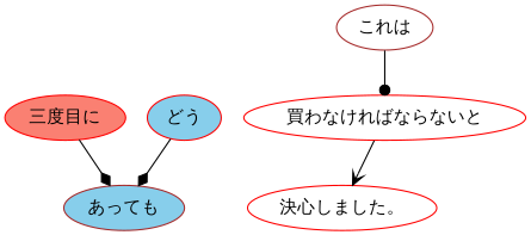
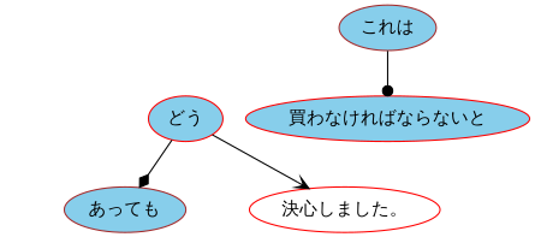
  digraph {
    node [color=red fillcolor=skyblue style=filled]
    edge [arrowhead=diamond]
-   n1 [fillcolor=salmon label="三度目に"]
    n2 [color=brown label="あっても"]
    n3 [label="どう"]
-   n4 [fillcolor=white label="買わなければならないと"]
+   n4 [label="買わなければならないと"]
    n5 [fillcolor=white label="決心しました。"]
-   n6 [color=brown fillcolor=white label="これは"]
-   n1 -> n2
+   n6 [color=brown label="これは"]
    n3 -> n2
-   n4 -> n5 [arrowhead=vee]
+   n3 -> n5 [arrowhead=vee]
    n6 -> n4 [arrowhead=dot]
  }
